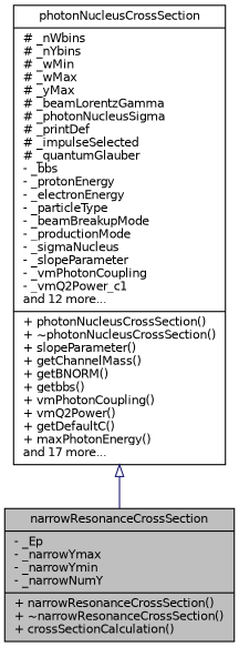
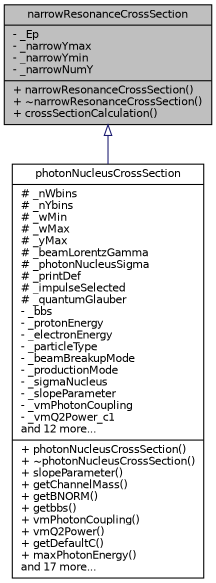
  digraph {
    node [color=black fontname=Helvetica fontsize=10 shape=record]
    n1 [fillcolor=grey75 fontcolor=black height=0.2 label="{narrowResonanceCrossSection\n|- _Ep\l- _narrowYmax\l- _narrowYmin\l- _narrowNumY\l|+ narrowResonanceCrossSection()\l+ ~narrowResonanceCrossSection()\l+ crossSectionCalculation()\l}" style=filled width=0.4]
    n2 [height=0.2 label="{photonNucleusCrossSection\n|# _nWbins\l# _nYbins\l# _wMin\l# _wMax\l# _yMax\l# _beamLorentzGamma\l# _photonNucleusSigma\l# _printDef\l# _impulseSelected\l# _quantumGlauber\l- _bbs\l- _protonEnergy\l- _electronEnergy\l- _particleType\l- _beamBreakupMode\l- _productionMode\l- _sigmaNucleus\l- _slopeParameter\l- _vmPhotonCoupling\l- _vmQ2Power_c1\land 12 more...\l|+ photonNucleusCrossSection()\l+ ~photonNucleusCrossSection()\l+ slopeParameter()\l+ getChannelMass()\l+ getBNORM()\l+ getbbs()\l+ vmPhotonCoupling()\l+ vmQ2Power()\l+ getDefaultC()\l+ maxPhotonEnergy()\land 17 more...\l}" width=0.4]
-   n2 -> n1 [arrowtail=onormal color=midnightblue dir=back fontname=Helvetica fontsize=10 labelfontname=Helvetica labelfontsize=10 style=solid]
+   n1 -> n2 [arrowtail=onormal color=midnightblue dir=back fontname=Helvetica fontsize=10 labelfontname=Helvetica labelfontsize=10 style=solid]
  }
